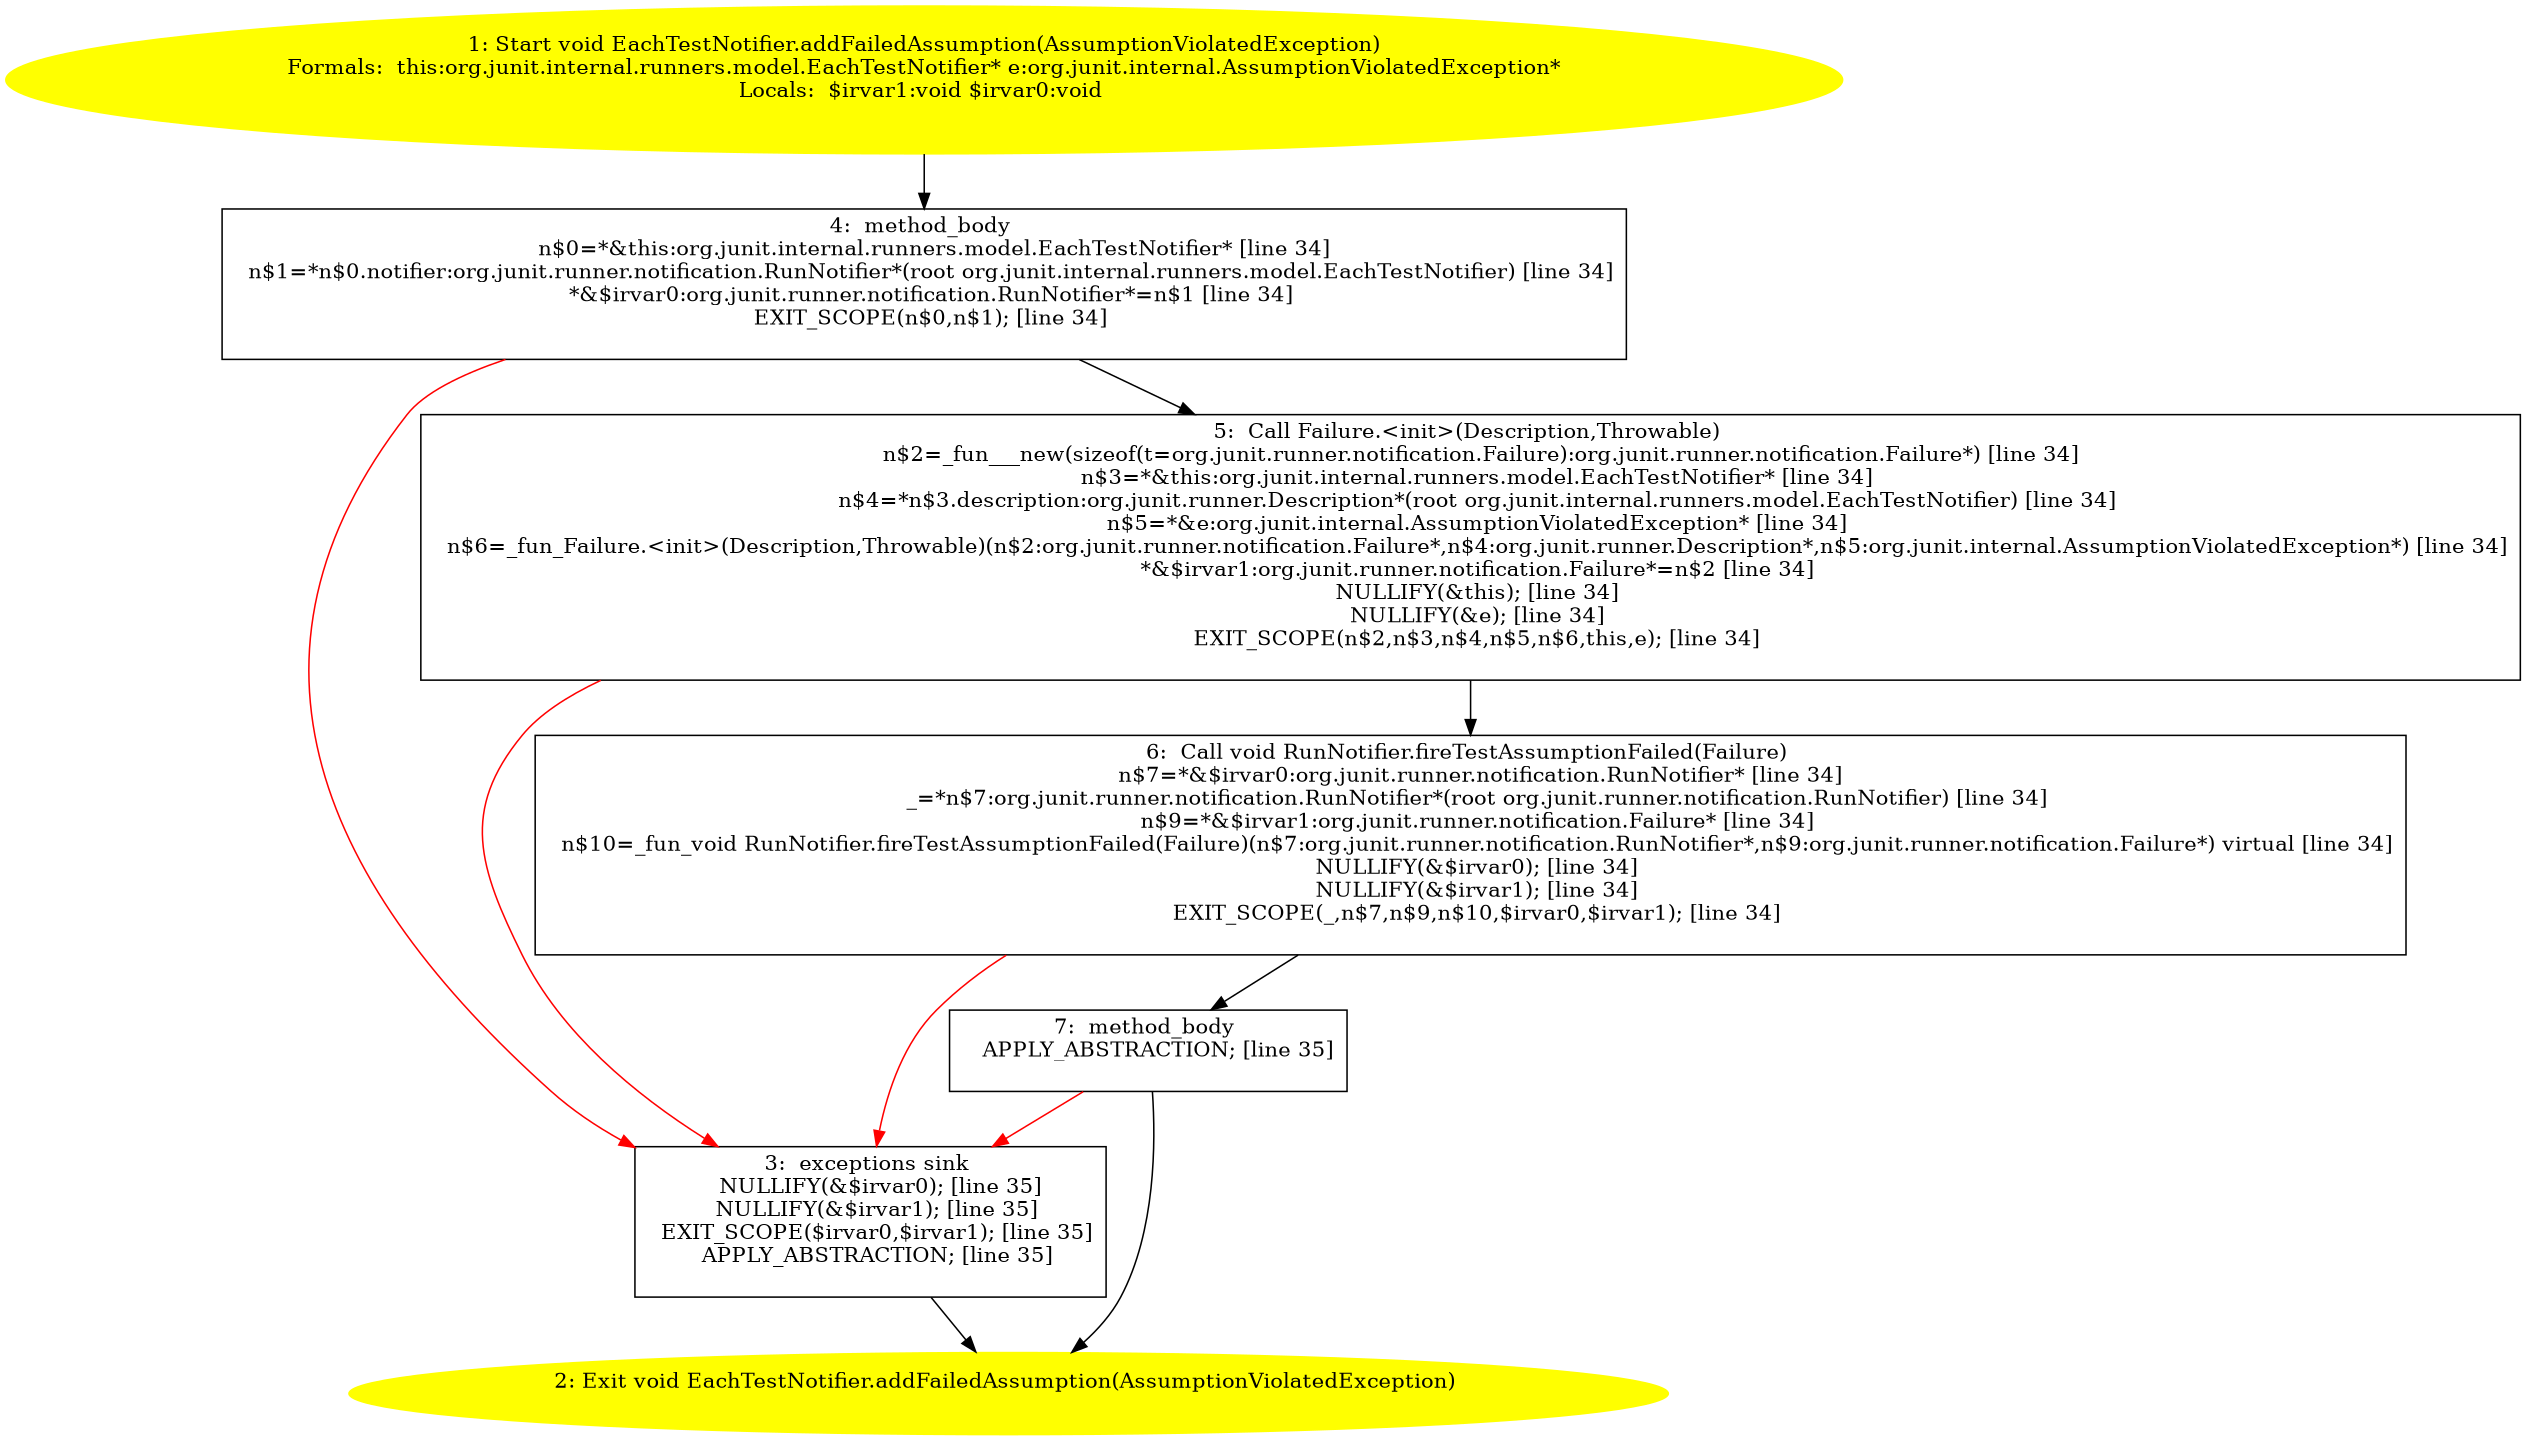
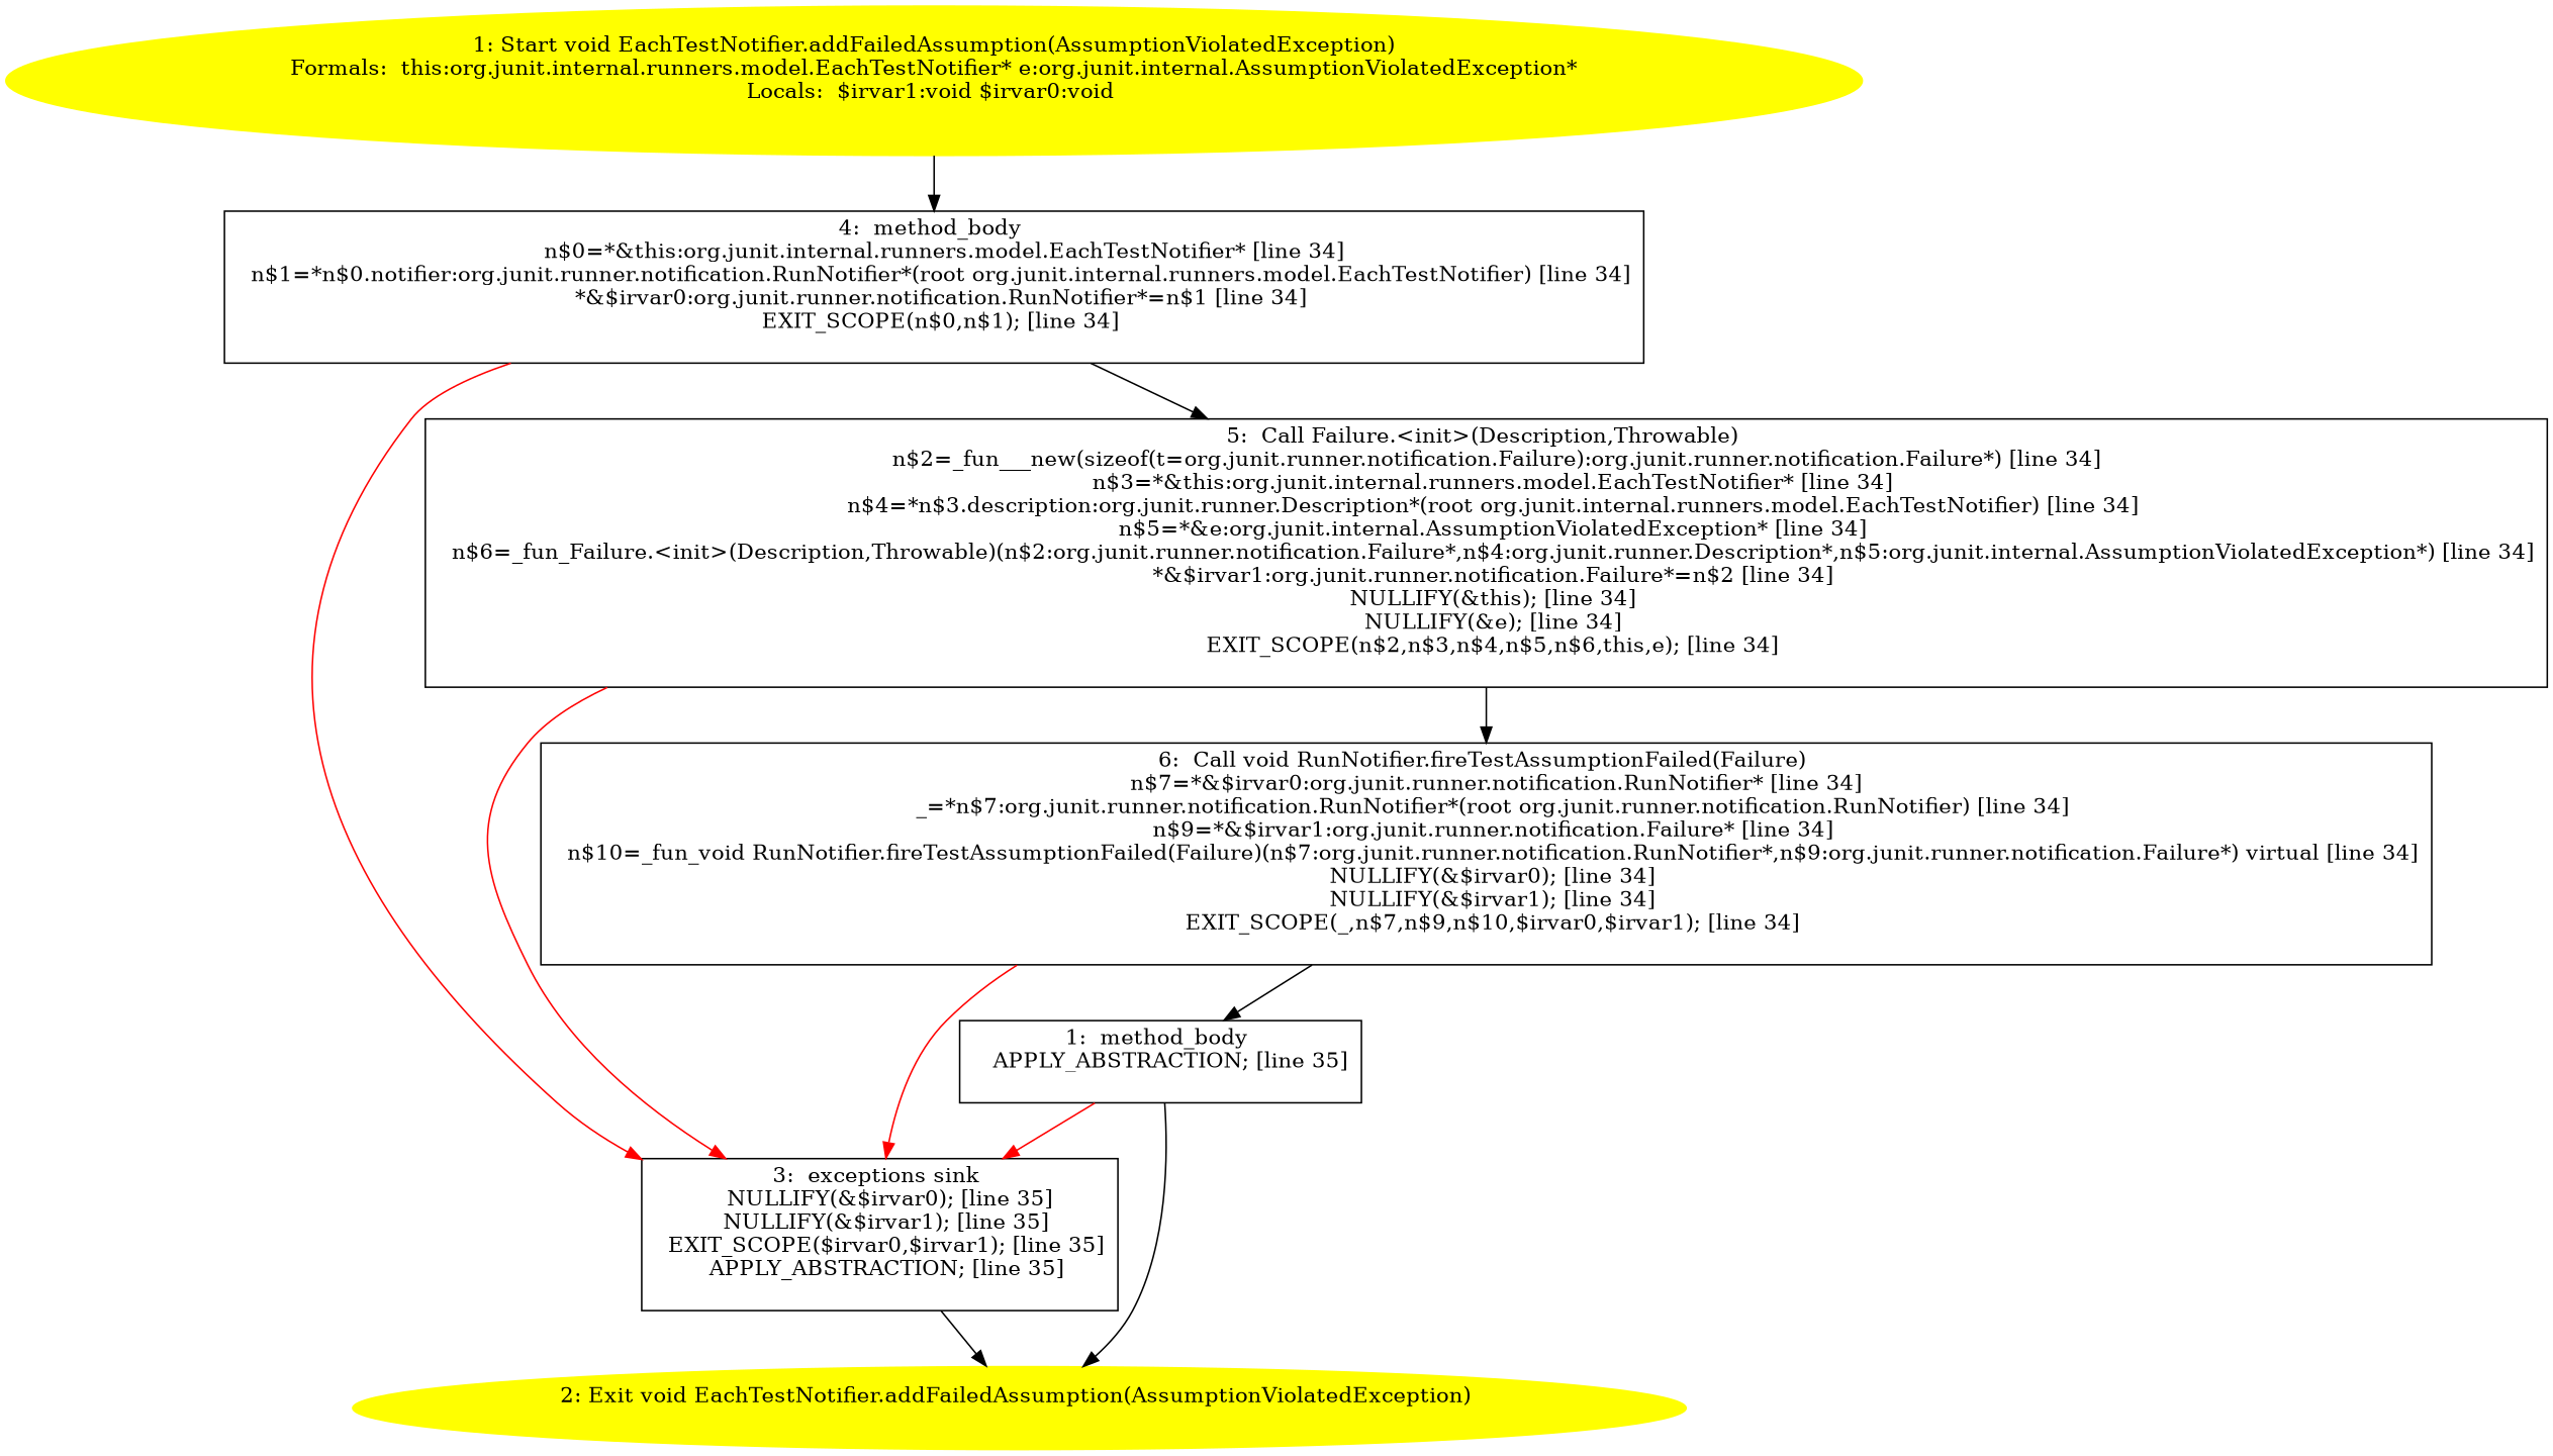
  digraph {
    node [shape=box]
    n1 [color=yellow label="1: Start void EachTestNotifier.addFailedAssumption(AssumptionViolatedException)\nFormals:  this:org.junit.internal.runners.model.EachTestNotifier* e:org.junit.internal.AssumptionViolatedException*\nLocals:  $irvar1:void $irvar0:void \n  " style=filled shape=""]
    n2 [label="4:  method_body \n   n$0=*&this:org.junit.internal.runners.model.EachTestNotifier* [line 34]\n  n$1=*n$0.notifier:org.junit.runner.notification.RunNotifier*(root org.junit.internal.runners.model.EachTestNotifier) [line 34]\n  *&$irvar0:org.junit.runner.notification.RunNotifier*=n$1 [line 34]\n  EXIT_SCOPE(n$0,n$1); [line 34]\n "]
    n3 [label="3:  exceptions sink \n   NULLIFY(&$irvar0); [line 35]\n  NULLIFY(&$irvar1); [line 35]\n  EXIT_SCOPE($irvar0,$irvar1); [line 35]\n  APPLY_ABSTRACTION; [line 35]\n "]
    n4 [label="5:  Call Failure.<init>(Description,Throwable) \n   n$2=_fun___new(sizeof(t=org.junit.runner.notification.Failure):org.junit.runner.notification.Failure*) [line 34]\n  n$3=*&this:org.junit.internal.runners.model.EachTestNotifier* [line 34]\n  n$4=*n$3.description:org.junit.runner.Description*(root org.junit.internal.runners.model.EachTestNotifier) [line 34]\n  n$5=*&e:org.junit.internal.AssumptionViolatedException* [line 34]\n  n$6=_fun_Failure.<init>(Description,Throwable)(n$2:org.junit.runner.notification.Failure*,n$4:org.junit.runner.Description*,n$5:org.junit.internal.AssumptionViolatedException*) [line 34]\n  *&$irvar1:org.junit.runner.notification.Failure*=n$2 [line 34]\n  NULLIFY(&this); [line 34]\n  NULLIFY(&e); [line 34]\n  EXIT_SCOPE(n$2,n$3,n$4,n$5,n$6,this,e); [line 34]\n "]
    n5 [color=yellow label="2: Exit void EachTestNotifier.addFailedAssumption(AssumptionViolatedException) \n  " style=filled shape=""]
    n6 [label="6:  Call void RunNotifier.fireTestAssumptionFailed(Failure) \n   n$7=*&$irvar0:org.junit.runner.notification.RunNotifier* [line 34]\n  _=*n$7:org.junit.runner.notification.RunNotifier*(root org.junit.runner.notification.RunNotifier) [line 34]\n  n$9=*&$irvar1:org.junit.runner.notification.Failure* [line 34]\n  n$10=_fun_void RunNotifier.fireTestAssumptionFailed(Failure)(n$7:org.junit.runner.notification.RunNotifier*,n$9:org.junit.runner.notification.Failure*) virtual [line 34]\n  NULLIFY(&$irvar0); [line 34]\n  NULLIFY(&$irvar1); [line 34]\n  EXIT_SCOPE(_,n$7,n$9,n$10,$irvar0,$irvar1); [line 34]\n "]
-   n7 [label="7:  method_body \n   APPLY_ABSTRACTION; [line 35]\n "]
+   n7 [label="1:  method_body \n   APPLY_ABSTRACTION; [line 35]\n "]
    n1 -> n2
    n2 -> n3 [color=red]
    n2 -> n4
    n3 -> n5
    n4 -> n3 [color=red]
    n4 -> n6
    n6 -> n3 [color=red]
    n6 -> n7
    n7 -> n3 [color=red]
    n7 -> n5
  }
